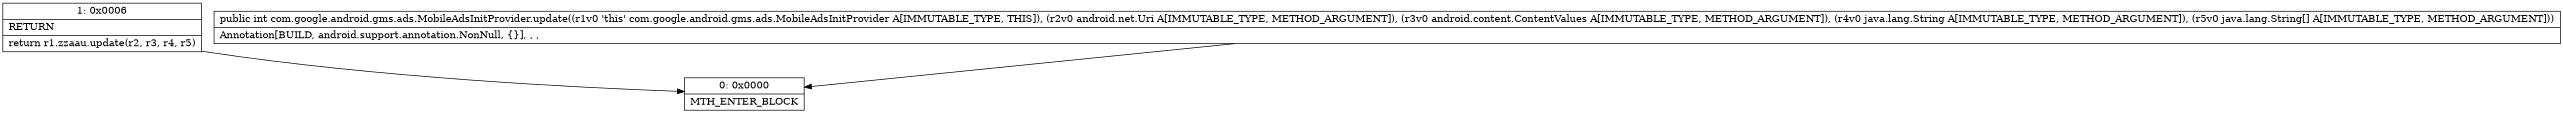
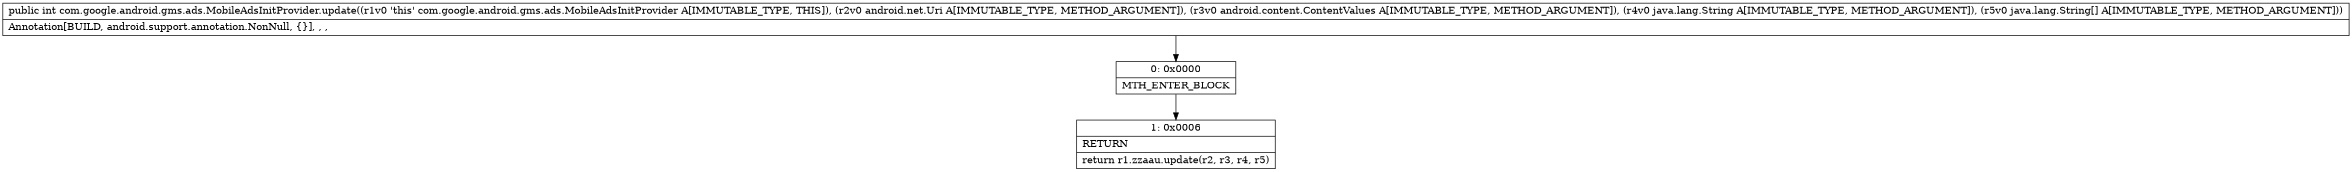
  digraph {
    node [shape=record]
    n1 [label="{0\:\ 0x0000|MTH_ENTER_BLOCK\l}"]
    n2 [label="{1\:\ 0x0006|RETURN\l|return r1.zzaau.update(r2, r3, r4, r5)\l}"]
    n3 [label="{public int com.google.android.gms.ads.MobileAdsInitProvider.update((r1v0 'this' com.google.android.gms.ads.MobileAdsInitProvider A[IMMUTABLE_TYPE, THIS]), (r2v0 android.net.Uri A[IMMUTABLE_TYPE, METHOD_ARGUMENT]), (r3v0 android.content.ContentValues A[IMMUTABLE_TYPE, METHOD_ARGUMENT]), (r4v0 java.lang.String A[IMMUTABLE_TYPE, METHOD_ARGUMENT]), (r5v0 java.lang.String[] A[IMMUTABLE_TYPE, METHOD_ARGUMENT]))  | Annotation[BUILD, android.support.annotation.NonNull, \{\}], , , \l}"]
-   n2 -> n1
+   n1 -> n2
    n3 -> n1
  }
